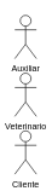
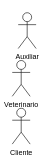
  <mxCell id="0" />
  <mxCell id="1" parent="0" />
- <mxCell id="2" value="&lt;div&gt;Auxiliar&lt;/div&gt;" style="shape=umlActor;verticalLabelPosition=bottom;verticalAlign=top;html=1;outlineConnect=0;" parent="1" vertex="1"><mxGeometry x="20" y="20" width="30" height="60" as="geometry" /></mxCell>
+ <mxCell id="2" value="&lt;div&gt;Auxiliar&lt;/div&gt;" style="shape=umlActor;verticalLabelPosition=bottom;verticalAlign=top;html=1;outlineConnect=0;" parent="1" vertex="1"><mxGeometry x="30" y="20" width="30" height="60" as="geometry" /></mxCell>
  <mxCell id="3" value="Veterinario" style="shape=umlActor;verticalLabelPosition=bottom;verticalAlign=top;html=1;outlineConnect=0;" parent="1" vertex="1"><mxGeometry x="20" y="100" width="30" height="60" as="geometry" /></mxCell>
  <mxCell id="4" value="Cliente" style="shape=umlActor;verticalLabelPosition=bottom;verticalAlign=top;html=1;outlineConnect=0;" parent="1" vertex="1"><mxGeometry x="20" y="180" width="30" height="60" as="geometry" /></mxCell>
